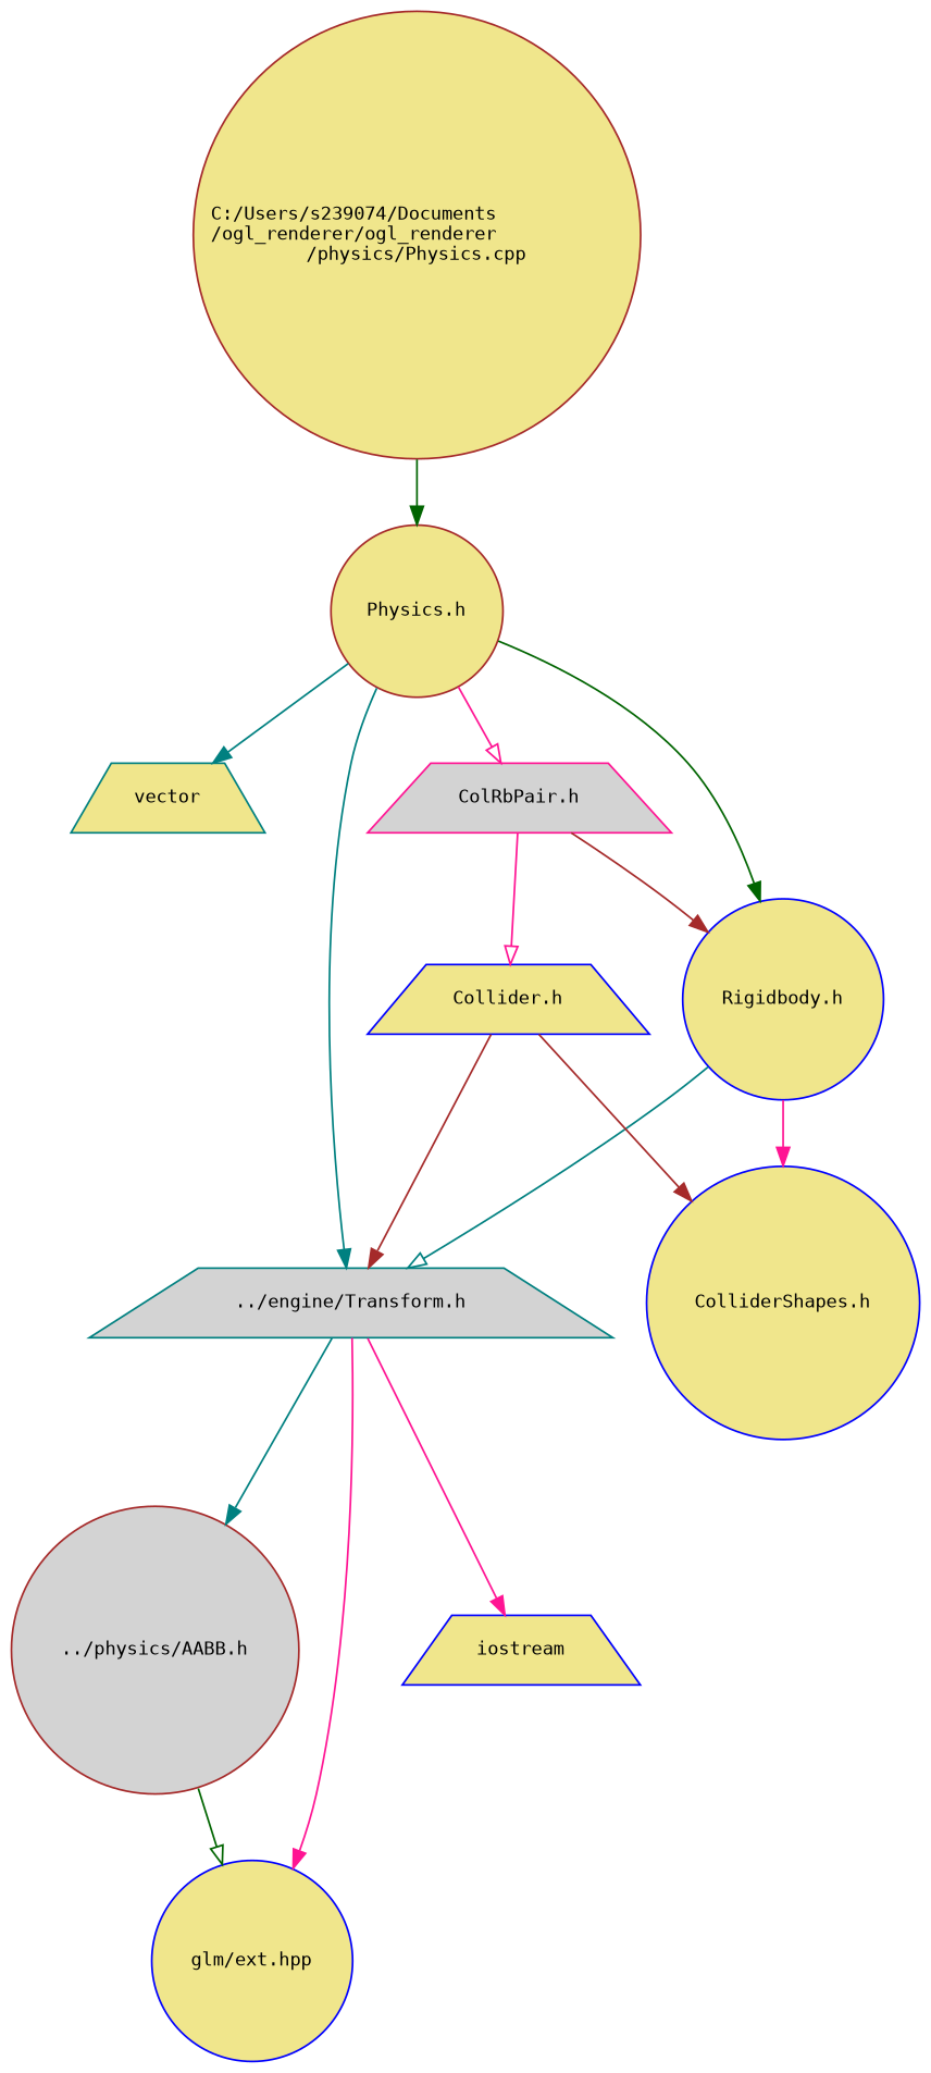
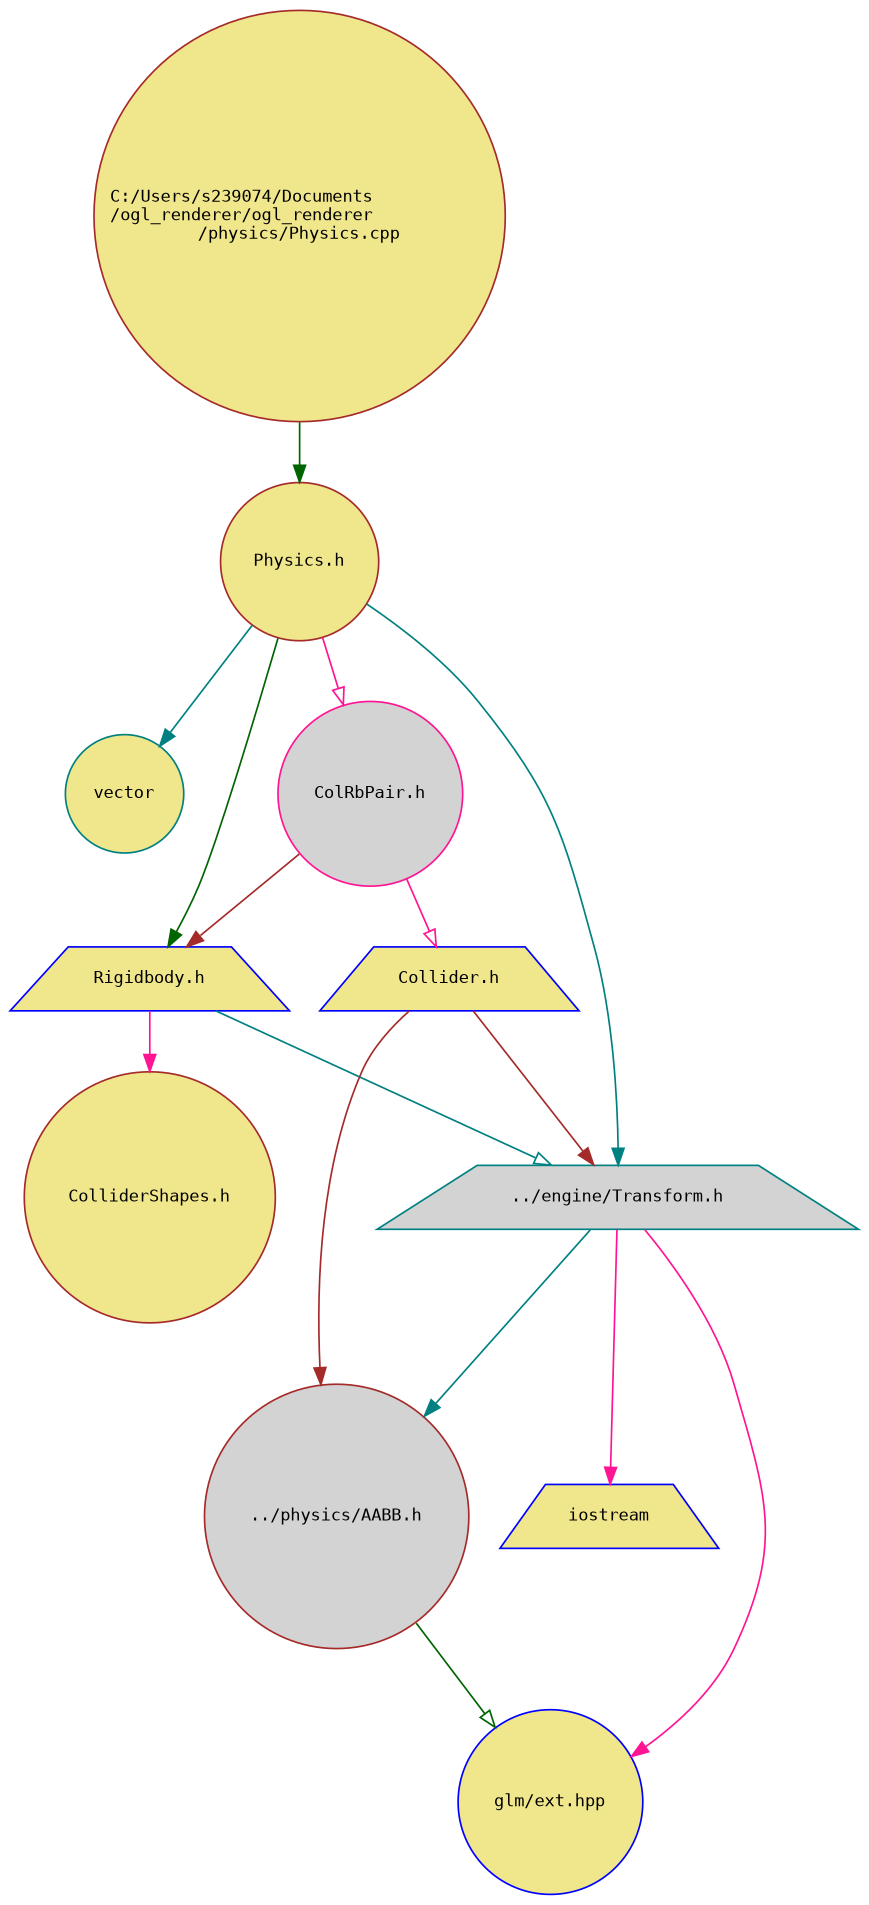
  digraph {
    node [color=blue fillcolor=khaki fontname=Terminal fontsize=10 shape=circle style=filled]
    edge [arrowhead=normal color=deeppink fontname=Terminal fontsize=10 labelfontname=Helvetica labelfontsize=10 style=solid]
    n1 [color=brown fontcolor=black height=0.2 label="C:/Users/s239074/Documents\l/ogl_renderer/ogl_renderer\l/physics/Physics.cpp" width=0.4]
    n2 [color=brown height=0.2 label="Physics.h" width=0.4]
-   n3 [color=teal height=0.2 label=vector shape=trapezium width=0.4]
-   n4 [height=0.2 label="Rigidbody.h" width=0.4]
+   n3 [color=teal height=0.2 label=vector width=0.4]
+   n4 [height=0.2 label="Rigidbody.h" shape=trapezium width=0.4]
    n5 [color=teal fillcolor=lightgrey height=0.2 label="../engine/Transform.h" shape=trapezium width=0.4]
-   n6 [color=deeppink fillcolor=lightgrey height=0.2 label="ColRbPair.h" shape=trapezium width=0.4]
-   n7 [height=0.2 label="ColliderShapes.h" width=0.4]
+   n6 [color=deeppink fillcolor=lightgrey height=0.2 label="ColRbPair.h" width=0.4]
+   n7 [color=brown height=0.2 label="ColliderShapes.h" width=0.4]
    n8 [height=0.2 label="glm/ext.hpp" width=0.4]
    n9 [color=brown fillcolor=lightgrey height=0.2 label="../physics/AABB.h" width=0.4]
    n10 [height=0.2 label=iostream shape=trapezium width=0.4]
    n11 [height=0.2 label="Collider.h" shape=trapezium width=0.4]
    n1 -> n2 [color=darkgreen]
    n2 -> n3 [color=teal]
    n2 -> n4 [color=darkgreen]
    n2 -> n5 [color=teal]
    n2 -> n6 [arrowhead=onormal]
    n4 -> n5 [arrowhead=onormal color=teal]
    n4 -> n7
    n5 -> n8
    n5 -> n9 [color=teal]
    n5 -> n10
    n6 -> n4 [color=brown]
    n6 -> n11 [arrowhead=onormal]
    n9 -> n8 [arrowhead=onormal color=darkgreen]
    n11 -> n5 [color=brown]
-   n11 -> n7 [color=brown]
+   n11 -> n9 [color=brown]
  }
